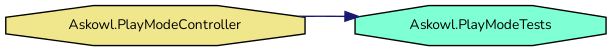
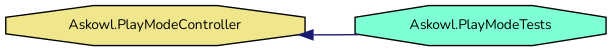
  digraph {
    rankdir=LR
    fontname=Nunito
    node [color=black fontname=Nunito fontsize=10 shape=octagon style=filled]
    n1 [fillcolor=khaki fontcolor=black height=0.2 label="Askowl.PlayModeController" width=0.4]
    n2 [fillcolor=aquamarine height=0.2 label="Askowl.PlayModeTests" width=0.4]
-   n2 -> n1 [color=midnightblue dir=back fontname=Nunito fontsize=10 labelfontname=Helvetica labelfontsize=10 style=solid]
+   n1 -> n2 [color=midnightblue dir=back fontname=Nunito fontsize=10 labelfontname=Helvetica labelfontsize=10 style=solid]
  }
